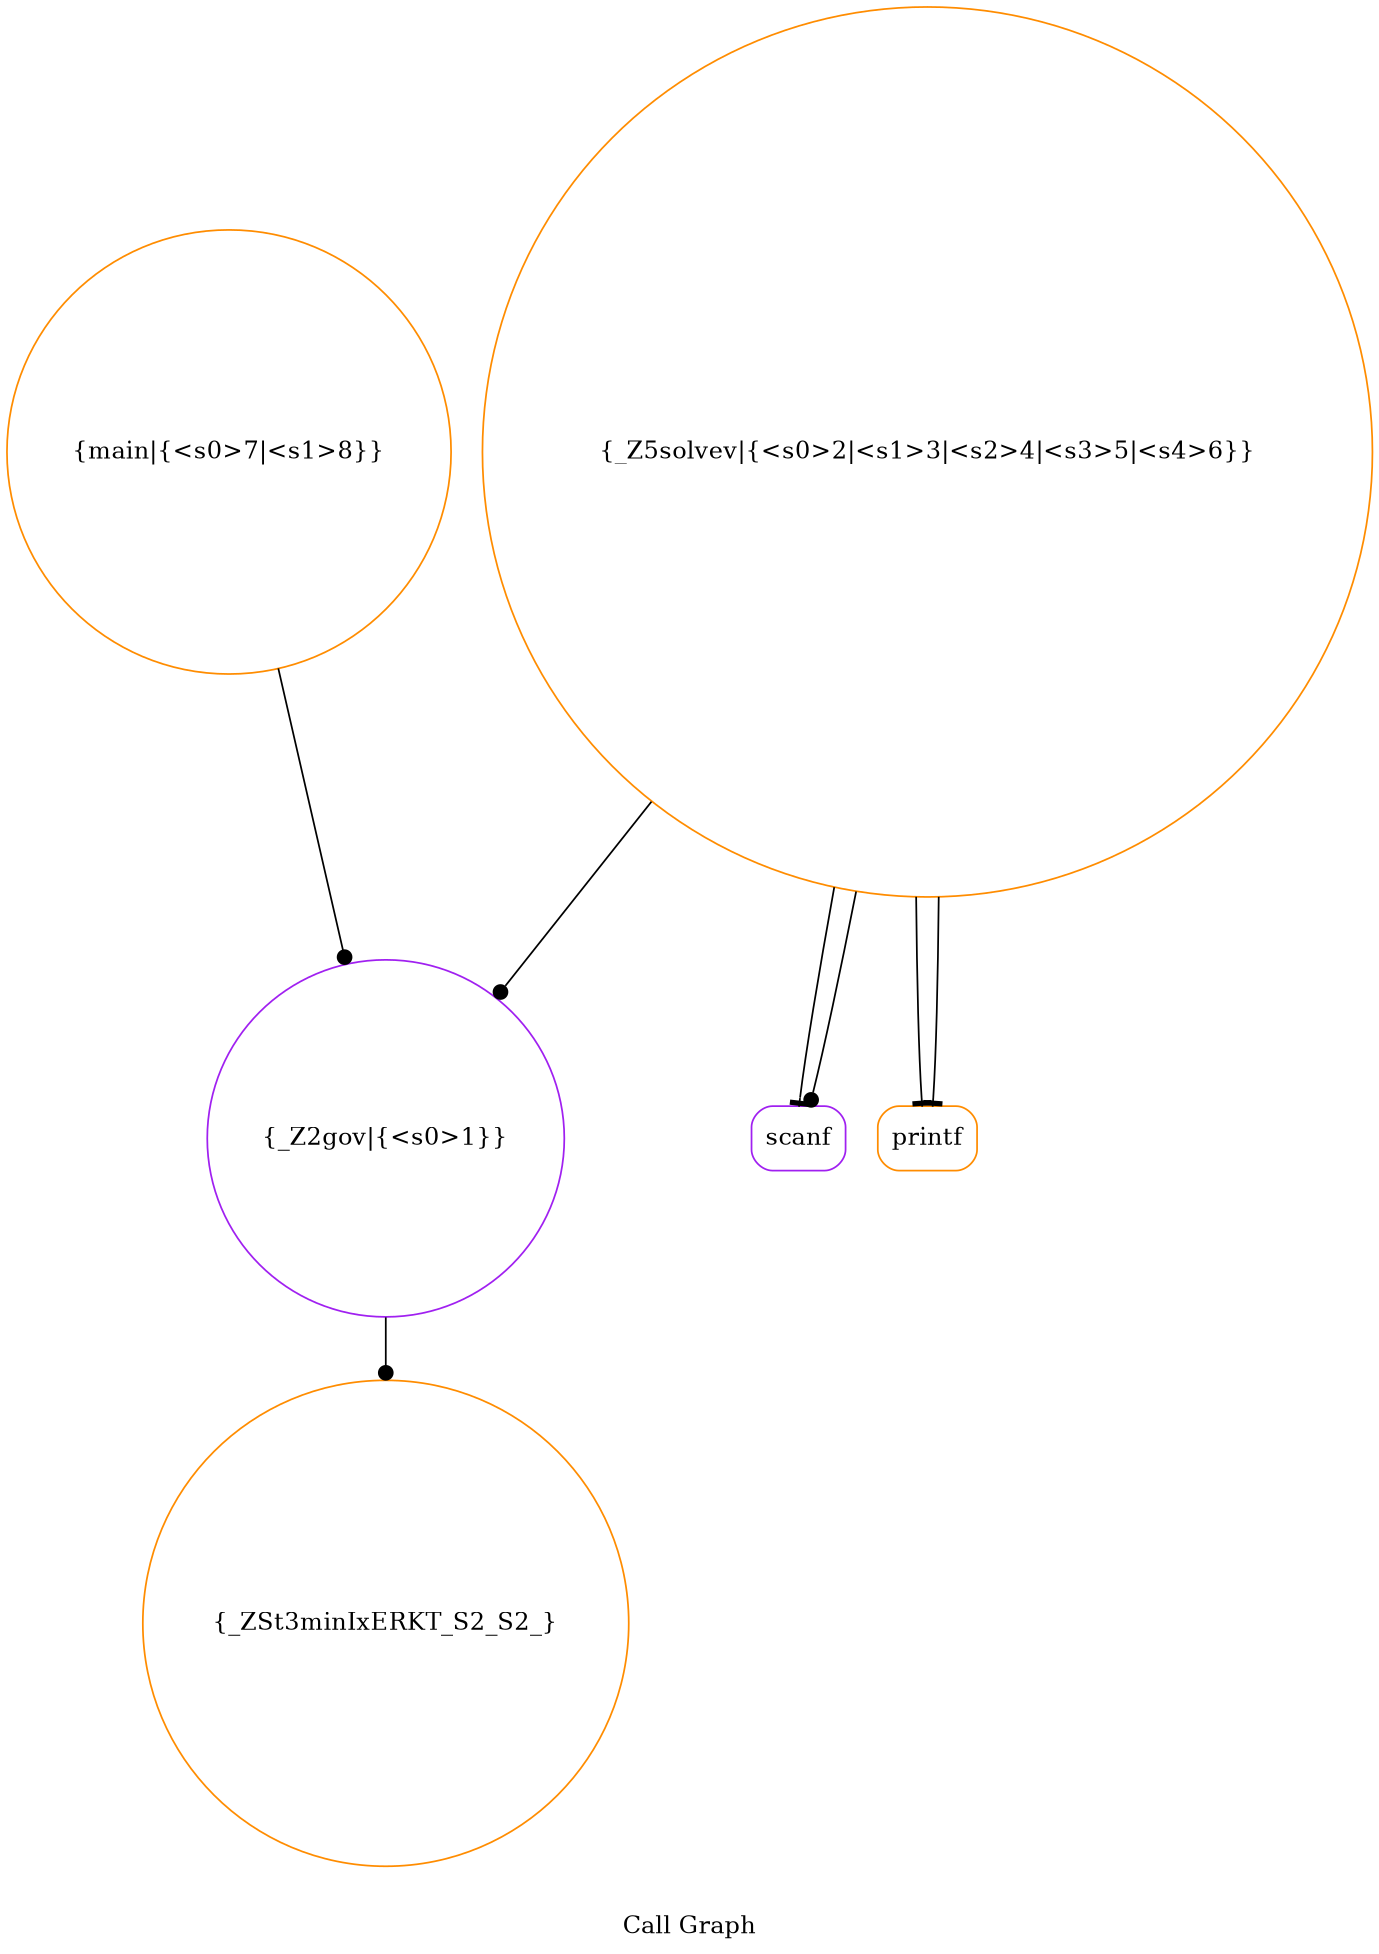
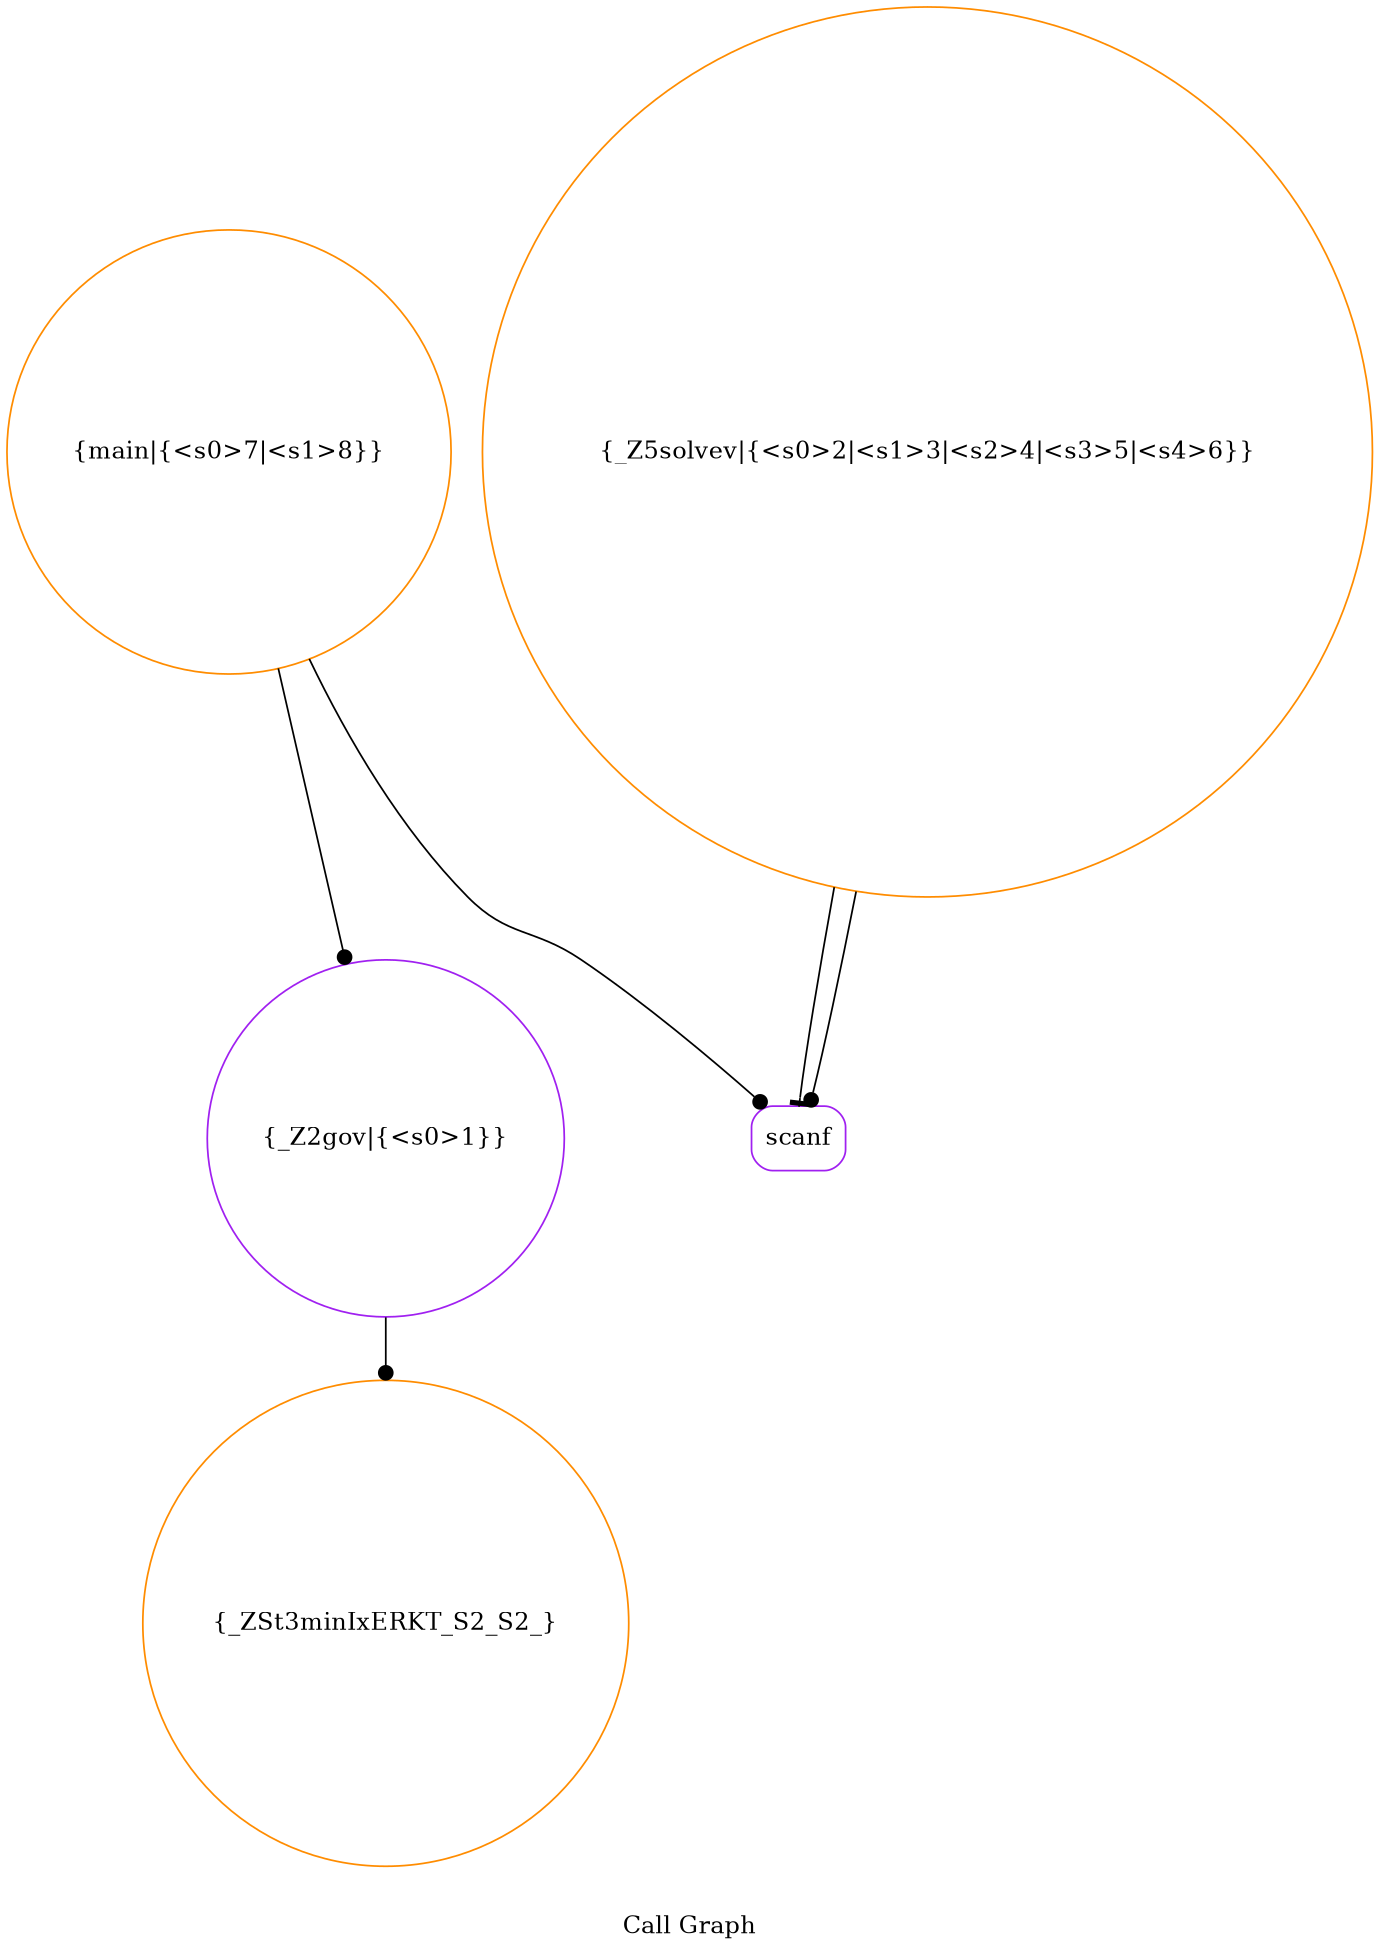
  digraph {
    label="Call Graph"
    node [color=darkorange shape=circle]
    edge [arrowhead=dot color=black tailport=s0]
    n1 [color=purple label="{_Z2gov|{<s0>1}}"]
    n2 [label="{_ZSt3minIxERKT_S2_S2_}"]
    n3 [label="{_Z5solvev|{<s0>2|<s1>3|<s2>4|<s3>5|<s4>6}}"]
    n4 [color=purple label="{scanf}" shape=Mrecord]
-   n5 [label="{printf}" shape=Mrecord]
    n6 [label="{main|{<s0>7|<s1>8}}"]
    n1 -> n2
-   n3 -> n1 [tailport=s2]
    n3 -> n4 [arrowhead=tee]
    n3 -> n4 [tailport=s1]
-   n3 -> n5 [arrowhead=tee tailport=s3]
-   n3 -> n5 [arrowhead=tee tailport=s4]
    n6 -> n1 [tailport=s1]
+   n6 -> n4
  }
